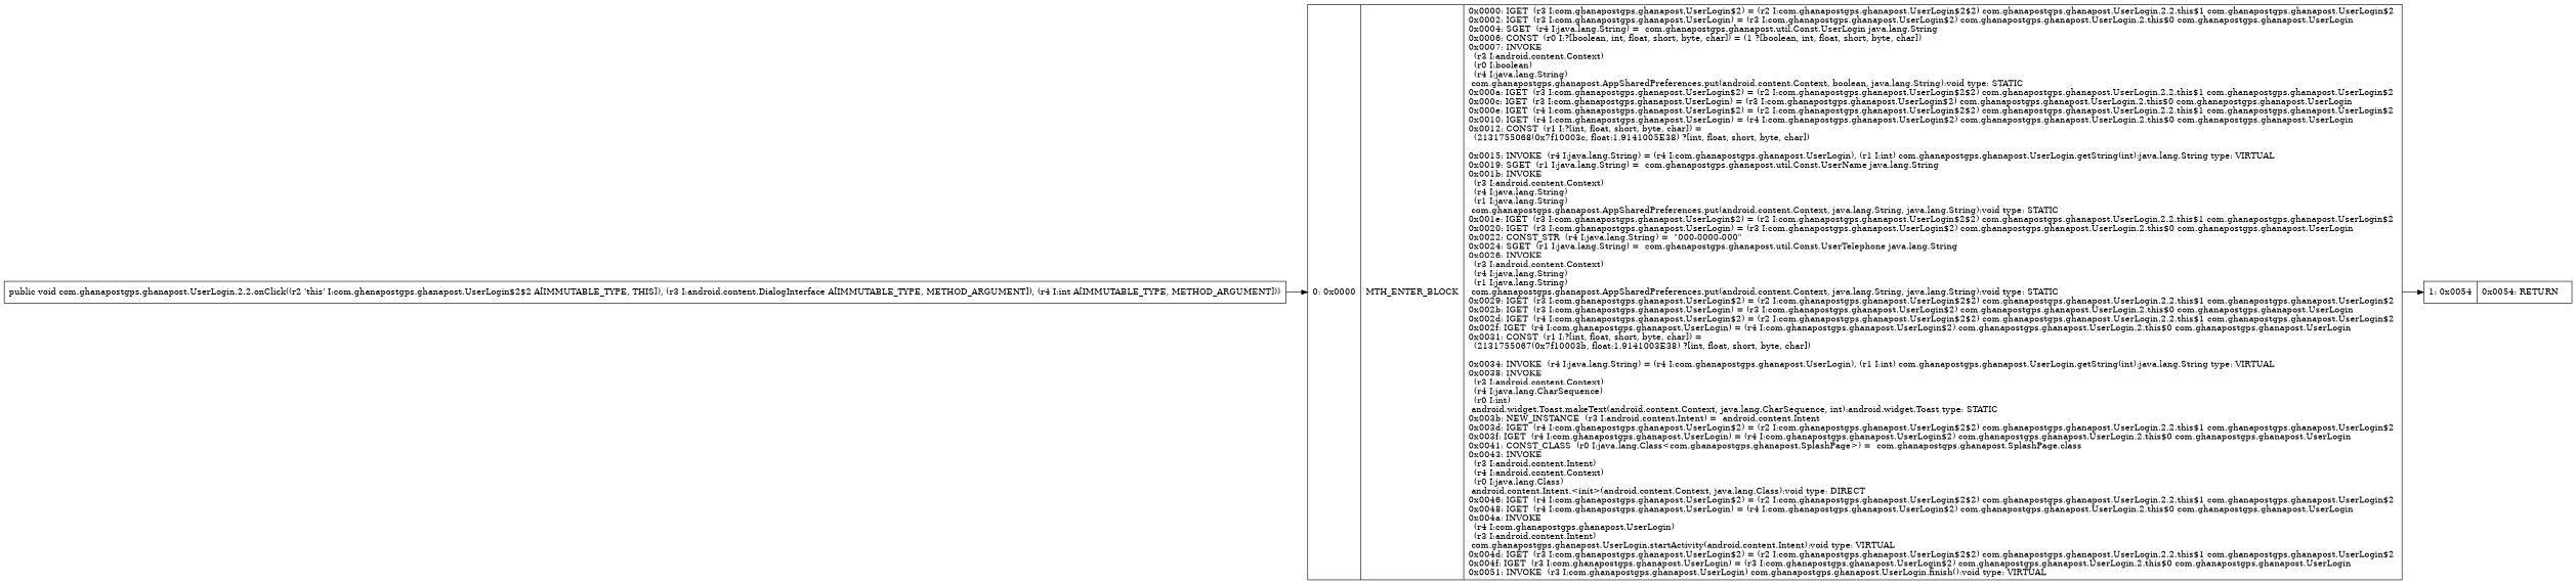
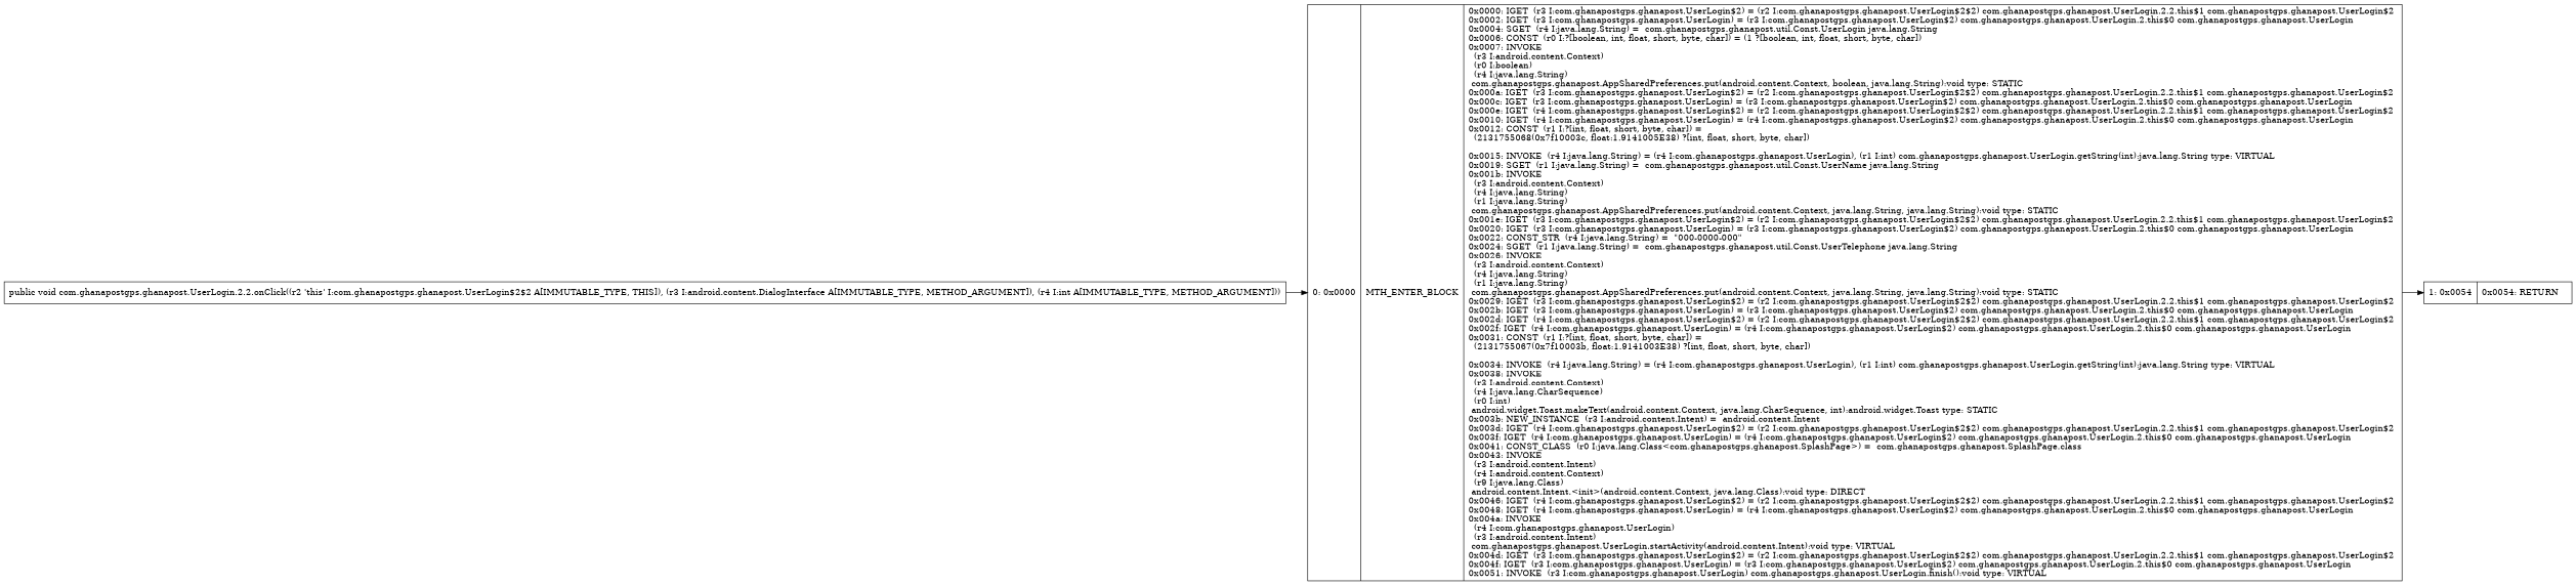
  digraph {
    rankdir=LR
    node [shape=record]
-   n1 [label="{0\:\ 0x0000|MTH_ENTER_BLOCK\l|0x0000: IGET  (r3 I:com.ghanapostgps.ghanapost.UserLogin$2) = (r2 I:com.ghanapostgps.ghanapost.UserLogin$2$2) com.ghanapostgps.ghanapost.UserLogin.2.2.this$1 com.ghanapostgps.ghanapost.UserLogin$2 \l0x0002: IGET  (r3 I:com.ghanapostgps.ghanapost.UserLogin) = (r3 I:com.ghanapostgps.ghanapost.UserLogin$2) com.ghanapostgps.ghanapost.UserLogin.2.this$0 com.ghanapostgps.ghanapost.UserLogin \l0x0004: SGET  (r4 I:java.lang.String) =  com.ghanapostgps.ghanapost.util.Const.UserLogin java.lang.String \l0x0006: CONST  (r0 I:?[boolean, int, float, short, byte, char]) = (1 ?[boolean, int, float, short, byte, char]) \l0x0007: INVOKE  \l  (r3 I:android.content.Context)\l  (r0 I:boolean)\l  (r4 I:java.lang.String)\l com.ghanapostgps.ghanapost.AppSharedPreferences.put(android.content.Context, boolean, java.lang.String):void type: STATIC \l0x000a: IGET  (r3 I:com.ghanapostgps.ghanapost.UserLogin$2) = (r2 I:com.ghanapostgps.ghanapost.UserLogin$2$2) com.ghanapostgps.ghanapost.UserLogin.2.2.this$1 com.ghanapostgps.ghanapost.UserLogin$2 \l0x000c: IGET  (r3 I:com.ghanapostgps.ghanapost.UserLogin) = (r3 I:com.ghanapostgps.ghanapost.UserLogin$2) com.ghanapostgps.ghanapost.UserLogin.2.this$0 com.ghanapostgps.ghanapost.UserLogin \l0x000e: IGET  (r4 I:com.ghanapostgps.ghanapost.UserLogin$2) = (r2 I:com.ghanapostgps.ghanapost.UserLogin$2$2) com.ghanapostgps.ghanapost.UserLogin.2.2.this$1 com.ghanapostgps.ghanapost.UserLogin$2 \l0x0010: IGET  (r4 I:com.ghanapostgps.ghanapost.UserLogin) = (r4 I:com.ghanapostgps.ghanapost.UserLogin$2) com.ghanapostgps.ghanapost.UserLogin.2.this$0 com.ghanapostgps.ghanapost.UserLogin \l0x0012: CONST  (r1 I:?[int, float, short, byte, char]) = \l  (2131755068(0x7f10003c, float:1.9141005E38) ?[int, float, short, byte, char])\l \l0x0015: INVOKE  (r4 I:java.lang.String) = (r4 I:com.ghanapostgps.ghanapost.UserLogin), (r1 I:int) com.ghanapostgps.ghanapost.UserLogin.getString(int):java.lang.String type: VIRTUAL \l0x0019: SGET  (r1 I:java.lang.String) =  com.ghanapostgps.ghanapost.util.Const.UserName java.lang.String \l0x001b: INVOKE  \l  (r3 I:android.content.Context)\l  (r4 I:java.lang.String)\l  (r1 I:java.lang.String)\l com.ghanapostgps.ghanapost.AppSharedPreferences.put(android.content.Context, java.lang.String, java.lang.String):void type: STATIC \l0x001e: IGET  (r3 I:com.ghanapostgps.ghanapost.UserLogin$2) = (r2 I:com.ghanapostgps.ghanapost.UserLogin$2$2) com.ghanapostgps.ghanapost.UserLogin.2.2.this$1 com.ghanapostgps.ghanapost.UserLogin$2 \l0x0020: IGET  (r3 I:com.ghanapostgps.ghanapost.UserLogin) = (r3 I:com.ghanapostgps.ghanapost.UserLogin$2) com.ghanapostgps.ghanapost.UserLogin.2.this$0 com.ghanapostgps.ghanapost.UserLogin \l0x0022: CONST_STR  (r4 I:java.lang.String) =  \"000\-0000\-000\" \l0x0024: SGET  (r1 I:java.lang.String) =  com.ghanapostgps.ghanapost.util.Const.UserTelephone java.lang.String \l0x0026: INVOKE  \l  (r3 I:android.content.Context)\l  (r4 I:java.lang.String)\l  (r1 I:java.lang.String)\l com.ghanapostgps.ghanapost.AppSharedPreferences.put(android.content.Context, java.lang.String, java.lang.String):void type: STATIC \l0x0029: IGET  (r3 I:com.ghanapostgps.ghanapost.UserLogin$2) = (r2 I:com.ghanapostgps.ghanapost.UserLogin$2$2) com.ghanapostgps.ghanapost.UserLogin.2.2.this$1 com.ghanapostgps.ghanapost.UserLogin$2 \l0x002b: IGET  (r3 I:com.ghanapostgps.ghanapost.UserLogin) = (r3 I:com.ghanapostgps.ghanapost.UserLogin$2) com.ghanapostgps.ghanapost.UserLogin.2.this$0 com.ghanapostgps.ghanapost.UserLogin \l0x002d: IGET  (r4 I:com.ghanapostgps.ghanapost.UserLogin$2) = (r2 I:com.ghanapostgps.ghanapost.UserLogin$2$2) com.ghanapostgps.ghanapost.UserLogin.2.2.this$1 com.ghanapostgps.ghanapost.UserLogin$2 \l0x002f: IGET  (r4 I:com.ghanapostgps.ghanapost.UserLogin) = (r4 I:com.ghanapostgps.ghanapost.UserLogin$2) com.ghanapostgps.ghanapost.UserLogin.2.this$0 com.ghanapostgps.ghanapost.UserLogin \l0x0031: CONST  (r1 I:?[int, float, short, byte, char]) = \l  (2131755067(0x7f10003b, float:1.9141003E38) ?[int, float, short, byte, char])\l \l0x0034: INVOKE  (r4 I:java.lang.String) = (r4 I:com.ghanapostgps.ghanapost.UserLogin), (r1 I:int) com.ghanapostgps.ghanapost.UserLogin.getString(int):java.lang.String type: VIRTUAL \l0x0038: INVOKE  \l  (r3 I:android.content.Context)\l  (r4 I:java.lang.CharSequence)\l  (r0 I:int)\l android.widget.Toast.makeText(android.content.Context, java.lang.CharSequence, int):android.widget.Toast type: STATIC \l0x003b: NEW_INSTANCE  (r3 I:android.content.Intent) =  android.content.Intent \l0x003d: IGET  (r4 I:com.ghanapostgps.ghanapost.UserLogin$2) = (r2 I:com.ghanapostgps.ghanapost.UserLogin$2$2) com.ghanapostgps.ghanapost.UserLogin.2.2.this$1 com.ghanapostgps.ghanapost.UserLogin$2 \l0x003f: IGET  (r4 I:com.ghanapostgps.ghanapost.UserLogin) = (r4 I:com.ghanapostgps.ghanapost.UserLogin$2) com.ghanapostgps.ghanapost.UserLogin.2.this$0 com.ghanapostgps.ghanapost.UserLogin \l0x0041: CONST_CLASS  (r0 I:java.lang.Class\<com.ghanapostgps.ghanapost.SplashPage\>) =  com.ghanapostgps.ghanapost.SplashPage.class \l0x0043: INVOKE  \l  (r3 I:android.content.Intent)\l  (r4 I:android.content.Context)\l  (r0 I:java.lang.Class)\l android.content.Intent.\<init\>(android.content.Context, java.lang.Class):void type: DIRECT \l0x0046: IGET  (r4 I:com.ghanapostgps.ghanapost.UserLogin$2) = (r2 I:com.ghanapostgps.ghanapost.UserLogin$2$2) com.ghanapostgps.ghanapost.UserLogin.2.2.this$1 com.ghanapostgps.ghanapost.UserLogin$2 \l0x0048: IGET  (r4 I:com.ghanapostgps.ghanapost.UserLogin) = (r4 I:com.ghanapostgps.ghanapost.UserLogin$2) com.ghanapostgps.ghanapost.UserLogin.2.this$0 com.ghanapostgps.ghanapost.UserLogin \l0x004a: INVOKE  \l  (r4 I:com.ghanapostgps.ghanapost.UserLogin)\l  (r3 I:android.content.Intent)\l com.ghanapostgps.ghanapost.UserLogin.startActivity(android.content.Intent):void type: VIRTUAL \l0x004d: IGET  (r3 I:com.ghanapostgps.ghanapost.UserLogin$2) = (r2 I:com.ghanapostgps.ghanapost.UserLogin$2$2) com.ghanapostgps.ghanapost.UserLogin.2.2.this$1 com.ghanapostgps.ghanapost.UserLogin$2 \l0x004f: IGET  (r3 I:com.ghanapostgps.ghanapost.UserLogin) = (r3 I:com.ghanapostgps.ghanapost.UserLogin$2) com.ghanapostgps.ghanapost.UserLogin.2.this$0 com.ghanapostgps.ghanapost.UserLogin \l0x0051: INVOKE  (r3 I:com.ghanapostgps.ghanapost.UserLogin) com.ghanapostgps.ghanapost.UserLogin.finish():void type: VIRTUAL \l}"]
+   n1 [label="{0\:\ 0x0000|MTH_ENTER_BLOCK\l|0x0000: IGET  (r3 I:com.ghanapostgps.ghanapost.UserLogin$2) = (r2 I:com.ghanapostgps.ghanapost.UserLogin$2$2) com.ghanapostgps.ghanapost.UserLogin.2.2.this$1 com.ghanapostgps.ghanapost.UserLogin$2 \l0x0002: IGET  (r3 I:com.ghanapostgps.ghanapost.UserLogin) = (r3 I:com.ghanapostgps.ghanapost.UserLogin$2) com.ghanapostgps.ghanapost.UserLogin.2.this$0 com.ghanapostgps.ghanapost.UserLogin \l0x0004: SGET  (r4 I:java.lang.String) =  com.ghanapostgps.ghanapost.util.Const.UserLogin java.lang.String \l0x0006: CONST  (r0 I:?[boolean, int, float, short, byte, char]) = (1 ?[boolean, int, float, short, byte, char]) \l0x0007: INVOKE  \l  (r3 I:android.content.Context)\l  (r0 I:boolean)\l  (r4 I:java.lang.String)\l com.ghanapostgps.ghanapost.AppSharedPreferences.put(android.content.Context, boolean, java.lang.String):void type: STATIC \l0x000a: IGET  (r3 I:com.ghanapostgps.ghanapost.UserLogin$2) = (r2 I:com.ghanapostgps.ghanapost.UserLogin$2$2) com.ghanapostgps.ghanapost.UserLogin.2.2.this$1 com.ghanapostgps.ghanapost.UserLogin$2 \l0x000c: IGET  (r3 I:com.ghanapostgps.ghanapost.UserLogin) = (r3 I:com.ghanapostgps.ghanapost.UserLogin$2) com.ghanapostgps.ghanapost.UserLogin.2.this$0 com.ghanapostgps.ghanapost.UserLogin \l0x000e: IGET  (r4 I:com.ghanapostgps.ghanapost.UserLogin$2) = (r2 I:com.ghanapostgps.ghanapost.UserLogin$2$2) com.ghanapostgps.ghanapost.UserLogin.2.2.this$1 com.ghanapostgps.ghanapost.UserLogin$2 \l0x0010: IGET  (r4 I:com.ghanapostgps.ghanapost.UserLogin) = (r4 I:com.ghanapostgps.ghanapost.UserLogin$2) com.ghanapostgps.ghanapost.UserLogin.2.this$0 com.ghanapostgps.ghanapost.UserLogin \l0x0012: CONST  (r1 I:?[int, float, short, byte, char]) = \l  (2131755068(0x7f10003c, float:1.9141005E38) ?[int, float, short, byte, char])\l \l0x0015: INVOKE  (r4 I:java.lang.String) = (r4 I:com.ghanapostgps.ghanapost.UserLogin), (r1 I:int) com.ghanapostgps.ghanapost.UserLogin.getString(int):java.lang.String type: VIRTUAL \l0x0019: SGET  (r1 I:java.lang.String) =  com.ghanapostgps.ghanapost.util.Const.UserName java.lang.String \l0x001b: INVOKE  \l  (r3 I:android.content.Context)\l  (r4 I:java.lang.String)\l  (r1 I:java.lang.String)\l com.ghanapostgps.ghanapost.AppSharedPreferences.put(android.content.Context, java.lang.String, java.lang.String):void type: STATIC \l0x001e: IGET  (r3 I:com.ghanapostgps.ghanapost.UserLogin$2) = (r2 I:com.ghanapostgps.ghanapost.UserLogin$2$2) com.ghanapostgps.ghanapost.UserLogin.2.2.this$1 com.ghanapostgps.ghanapost.UserLogin$2 \l0x0020: IGET  (r3 I:com.ghanapostgps.ghanapost.UserLogin) = (r3 I:com.ghanapostgps.ghanapost.UserLogin$2) com.ghanapostgps.ghanapost.UserLogin.2.this$0 com.ghanapostgps.ghanapost.UserLogin \l0x0022: CONST_STR  (r4 I:java.lang.String) =  \"000\-0000\-000\" \l0x0024: SGET  (r1 I:java.lang.String) =  com.ghanapostgps.ghanapost.util.Const.UserTelephone java.lang.String \l0x0026: INVOKE  \l  (r3 I:android.content.Context)\l  (r4 I:java.lang.String)\l  (r1 I:java.lang.String)\l com.ghanapostgps.ghanapost.AppSharedPreferences.put(android.content.Context, java.lang.String, java.lang.String):void type: STATIC \l0x0029: IGET  (r3 I:com.ghanapostgps.ghanapost.UserLogin$2) = (r2 I:com.ghanapostgps.ghanapost.UserLogin$2$2) com.ghanapostgps.ghanapost.UserLogin.2.2.this$1 com.ghanapostgps.ghanapost.UserLogin$2 \l0x002b: IGET  (r3 I:com.ghanapostgps.ghanapost.UserLogin) = (r3 I:com.ghanapostgps.ghanapost.UserLogin$2) com.ghanapostgps.ghanapost.UserLogin.2.this$0 com.ghanapostgps.ghanapost.UserLogin \l0x002d: IGET  (r4 I:com.ghanapostgps.ghanapost.UserLogin$2) = (r2 I:com.ghanapostgps.ghanapost.UserLogin$2$2) com.ghanapostgps.ghanapost.UserLogin.2.2.this$1 com.ghanapostgps.ghanapost.UserLogin$2 \l0x002f: IGET  (r4 I:com.ghanapostgps.ghanapost.UserLogin) = (r4 I:com.ghanapostgps.ghanapost.UserLogin$2) com.ghanapostgps.ghanapost.UserLogin.2.this$0 com.ghanapostgps.ghanapost.UserLogin \l0x0031: CONST  (r1 I:?[int, float, short, byte, char]) = \l  (2131755067(0x7f10003b, float:1.9141003E38) ?[int, float, short, byte, char])\l \l0x0034: INVOKE  (r4 I:java.lang.String) = (r4 I:com.ghanapostgps.ghanapost.UserLogin), (r1 I:int) com.ghanapostgps.ghanapost.UserLogin.getString(int):java.lang.String type: VIRTUAL \l0x0038: INVOKE  \l  (r3 I:android.content.Context)\l  (r4 I:java.lang.CharSequence)\l  (r0 I:int)\l android.widget.Toast.makeText(android.content.Context, java.lang.CharSequence, int):android.widget.Toast type: STATIC \l0x003b: NEW_INSTANCE  (r3 I:android.content.Intent) =  android.content.Intent \l0x003d: IGET  (r4 I:com.ghanapostgps.ghanapost.UserLogin$2) = (r2 I:com.ghanapostgps.ghanapost.UserLogin$2$2) com.ghanapostgps.ghanapost.UserLogin.2.2.this$1 com.ghanapostgps.ghanapost.UserLogin$2 \l0x003f: IGET  (r4 I:com.ghanapostgps.ghanapost.UserLogin) = (r4 I:com.ghanapostgps.ghanapost.UserLogin$2) com.ghanapostgps.ghanapost.UserLogin.2.this$0 com.ghanapostgps.ghanapost.UserLogin \l0x0041: CONST_CLASS  (r0 I:java.lang.Class\<com.ghanapostgps.ghanapost.SplashPage\>) =  com.ghanapostgps.ghanapost.SplashPage.class \l0x0043: INVOKE  \l  (r3 I:android.content.Intent)\l  (r4 I:android.content.Context)\l  (r9 I:java.lang.Class)\l android.content.Intent.\<init\>(android.content.Context, java.lang.Class):void type: DIRECT \l0x0046: IGET  (r4 I:com.ghanapostgps.ghanapost.UserLogin$2) = (r2 I:com.ghanapostgps.ghanapost.UserLogin$2$2) com.ghanapostgps.ghanapost.UserLogin.2.2.this$1 com.ghanapostgps.ghanapost.UserLogin$2 \l0x0048: IGET  (r4 I:com.ghanapostgps.ghanapost.UserLogin) = (r4 I:com.ghanapostgps.ghanapost.UserLogin$2) com.ghanapostgps.ghanapost.UserLogin.2.this$0 com.ghanapostgps.ghanapost.UserLogin \l0x004a: INVOKE  \l  (r4 I:com.ghanapostgps.ghanapost.UserLogin)\l  (r3 I:android.content.Intent)\l com.ghanapostgps.ghanapost.UserLogin.startActivity(android.content.Intent):void type: VIRTUAL \l0x004d: IGET  (r3 I:com.ghanapostgps.ghanapost.UserLogin$2) = (r2 I:com.ghanapostgps.ghanapost.UserLogin$2$2) com.ghanapostgps.ghanapost.UserLogin.2.2.this$1 com.ghanapostgps.ghanapost.UserLogin$2 \l0x004f: IGET  (r3 I:com.ghanapostgps.ghanapost.UserLogin) = (r3 I:com.ghanapostgps.ghanapost.UserLogin$2) com.ghanapostgps.ghanapost.UserLogin.2.this$0 com.ghanapostgps.ghanapost.UserLogin \l0x0051: INVOKE  (r3 I:com.ghanapostgps.ghanapost.UserLogin) com.ghanapostgps.ghanapost.UserLogin.finish():void type: VIRTUAL \l}"]
    n2 [label="{1\:\ 0x0054|0x0054: RETURN   \l}"]
    n3 [label="{public void com.ghanapostgps.ghanapost.UserLogin.2.2.onClick((r2 'this' I:com.ghanapostgps.ghanapost.UserLogin$2$2 A[IMMUTABLE_TYPE, THIS]), (r3 I:android.content.DialogInterface A[IMMUTABLE_TYPE, METHOD_ARGUMENT]), (r4 I:int A[IMMUTABLE_TYPE, METHOD_ARGUMENT])) }"]
    n1 -> n2
    n3 -> n1
  }
